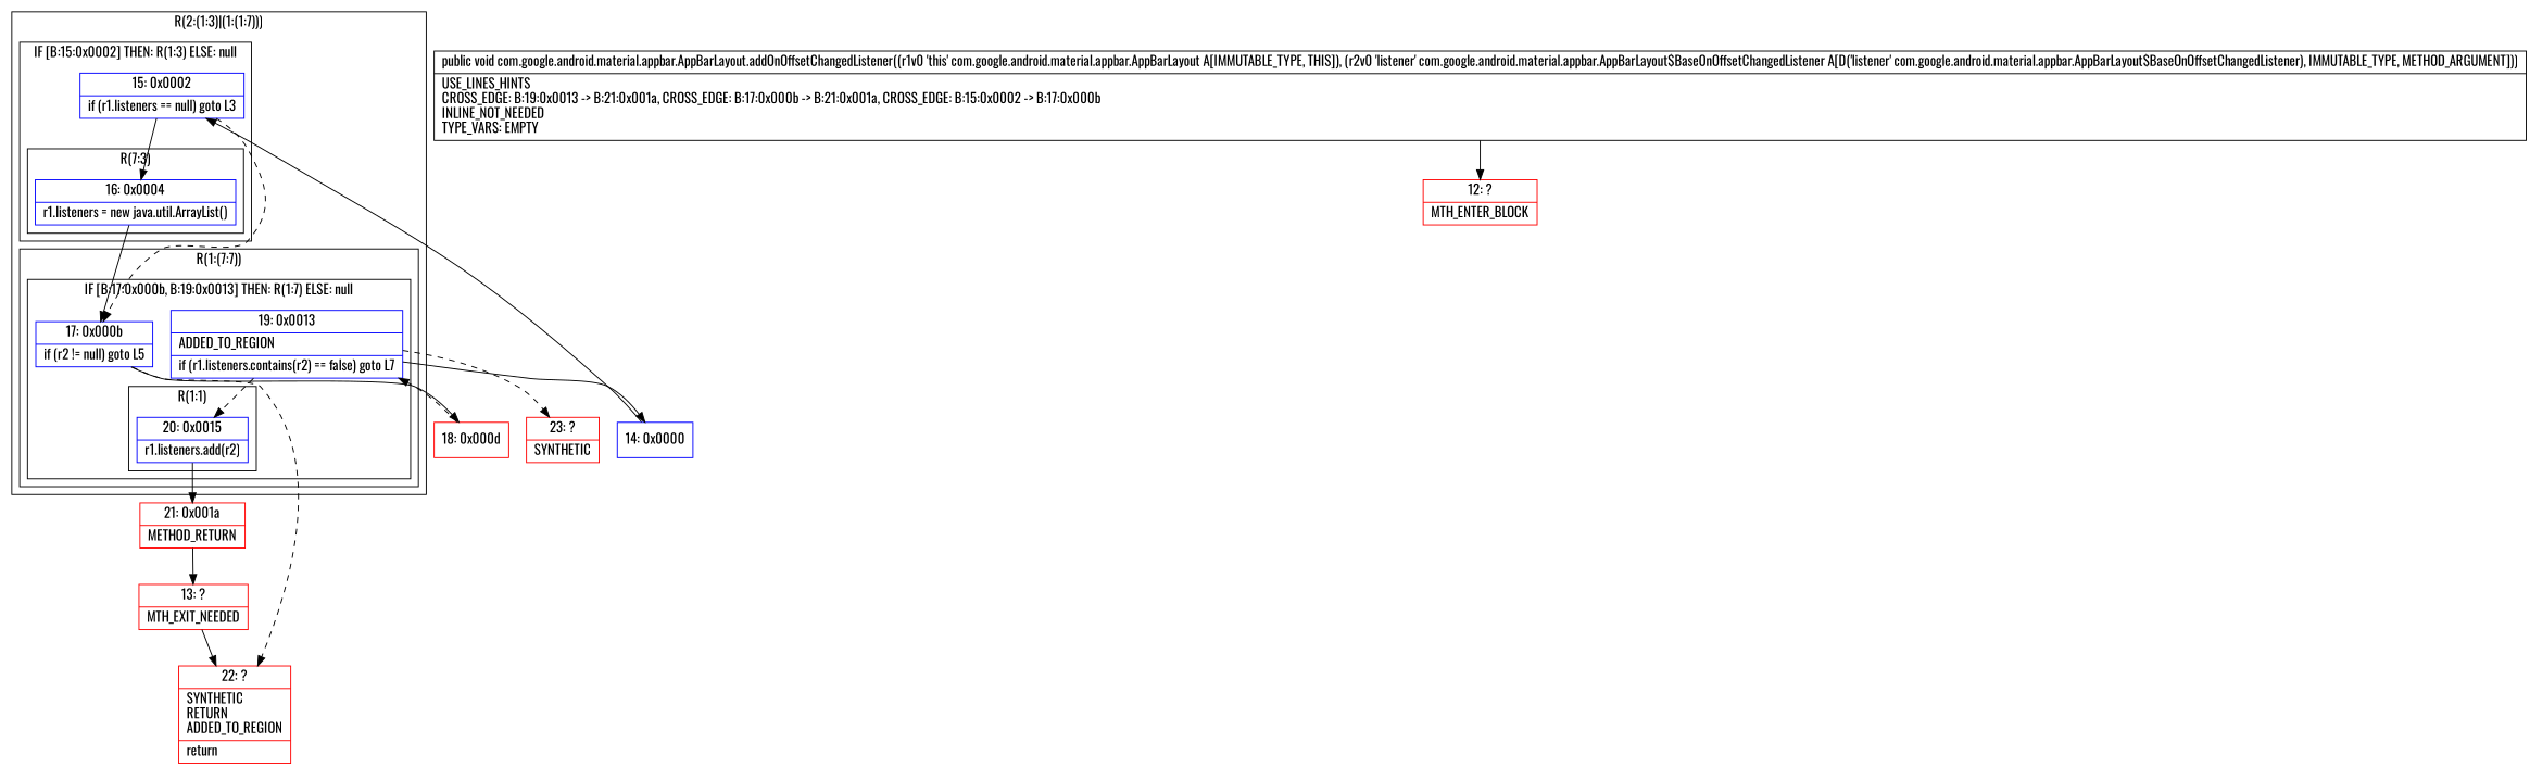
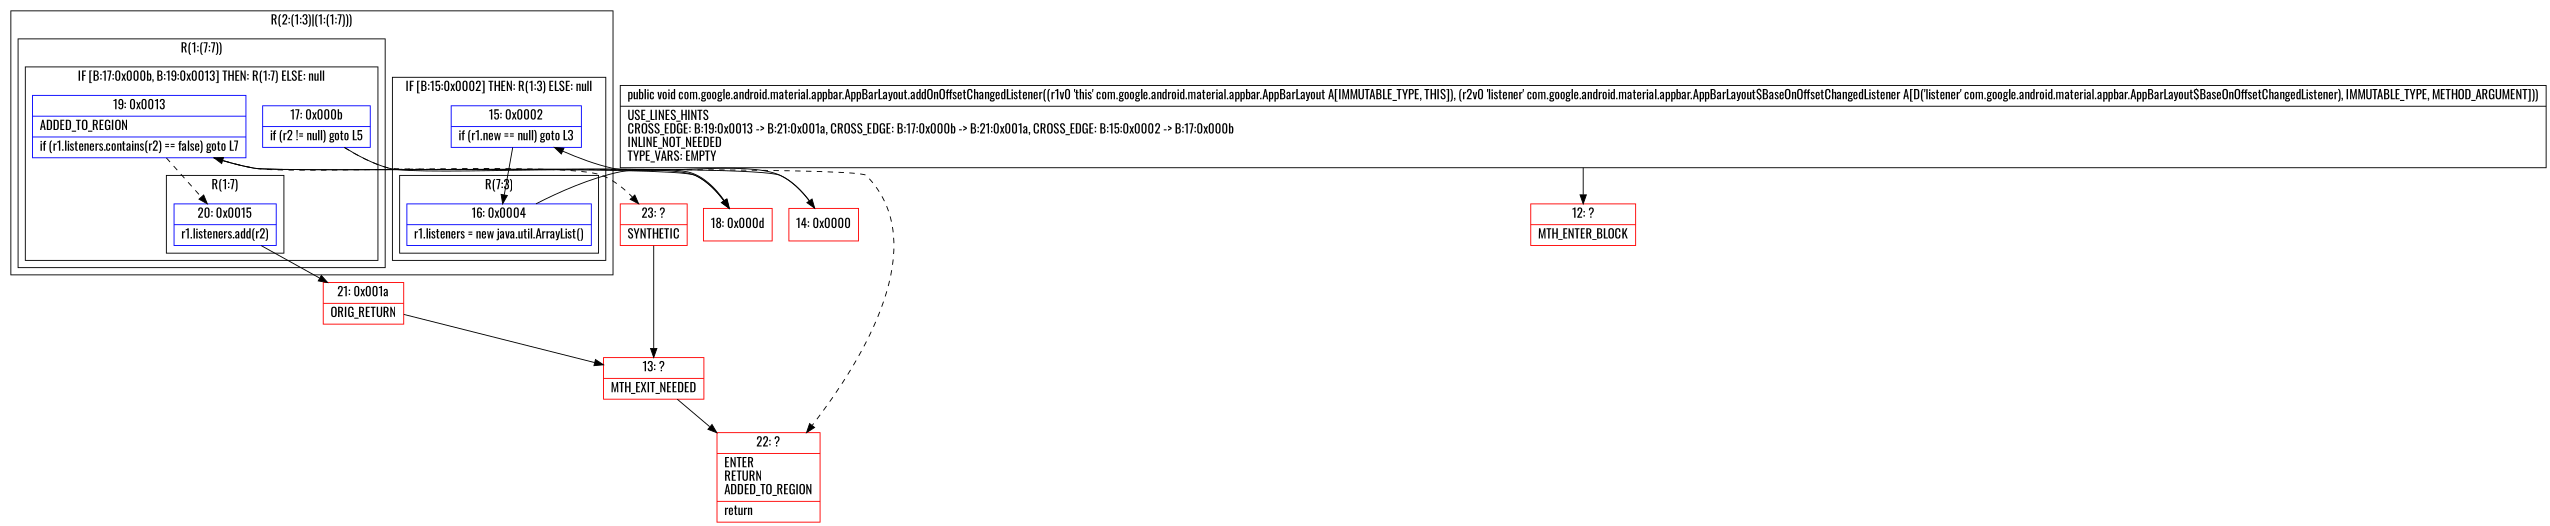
  digraph {
    fontname=Oswald
    node [color=red fontname=Oswald shape=record]
    edge [fontname=Oswald]
    n1 [color=blue label="{16\:\ 0x0004|r1.listeners = new java.util.ArrayList()\l}"]
-   n2 [color=blue label="{15\:\ 0x0002|if (r1.listeners == null) goto L3\l}"]
+   n2 [color=blue label="{15\:\ 0x0002|if (r1.new == null) goto L3\l}"]
    n3 [color=blue label="{20\:\ 0x0015|r1.listeners.add(r2)\l}"]
    n4 [color=blue label="{17\:\ 0x000b|if (r2 != null) goto L5\l}"]
    n5 [color=blue label="{19\:\ 0x0013|ADDED_TO_REGION\l|if (r1.listeners.contains(r2) == false) goto L7\l}"]
-   n6 [label="{21\:\ 0x001a|METHOD_RETURN\l}"]
+   n6 [label="{21\:\ 0x001a|ORIG_RETURN\l}"]
    n7 [label="{18\:\ 0x000d}"]
-   n8 [label="{22\:\ ?|SYNTHETIC\lRETURN\lADDED_TO_REGION\l|return\l}"]
+   n8 [label="{22\:\ ?|ENTER\lRETURN\lADDED_TO_REGION\l|return\l}"]
    n9 [label="{23\:\ ?|SYNTHETIC\l}"]
-   n10 [color=blue label="{14\:\ 0x0000}"]
+   n10 [label="{14\:\ 0x0000}"]
    n11 [label="{13\:\ ?|MTH_EXIT_NEEDED\l}"]
    n12 [label="{12\:\ ?|MTH_ENTER_BLOCK\l}"]
    n13 [label="{public void com.google.android.material.appbar.AppBarLayout.addOnOffsetChangedListener((r1v0 'this' com.google.android.material.appbar.AppBarLayout A[IMMUTABLE_TYPE, THIS]), (r2v0 'listener' com.google.android.material.appbar.AppBarLayout$BaseOnOffsetChangedListener A[D('listener' com.google.android.material.appbar.AppBarLayout$BaseOnOffsetChangedListener), IMMUTABLE_TYPE, METHOD_ARGUMENT]))  | USE_LINES_HINTS\lCROSS_EDGE: B:19:0x0013 \-\> B:21:0x001a, CROSS_EDGE: B:17:0x000b \-\> B:21:0x001a, CROSS_EDGE: B:15:0x0002 \-\> B:17:0x000b\lINLINE_NOT_NEEDED\lTYPE_VARS: EMPTY\l}" color=""]
    subgraph cluster_1 {
      label="R(2:(1:3)|(1:(1:7)))"
      subgraph cluster_2 {
        label="IF [B:15:0x0002] THEN: R(1:3) ELSE: null"
        n2
        subgraph cluster_3 {
          label="R(7:3)"
          n1
        }
      }
      subgraph cluster_4 {
        label="R(1:(7:7))"
        subgraph cluster_5 {
          label="IF [B:17:0x000b, B:19:0x0013] THEN: R(1:7) ELSE: null"
          n4
          n5
          subgraph cluster_6 {
-           label="R(1:1)"
+           label="R(1:7)"
            n3
          }
        }
      }
    }
-   n1 -> n4
+   n1 -> n7
    n2 -> n1
-   n2 -> n4 [style=dashed]
    n3 -> n6
    n4 -> n7
    n4 -> n8 [style=dashed]
    n5 -> n3 [style=dashed]
    n5 -> n9 [style=dashed]
    n5 -> n10
    n6 -> n11
-   n7 -> n5 [style=dashed]
+   n7 -> n5
+   n9 -> n11
    n10 -> n2
    n11 -> n8
    n13 -> n12
  }
